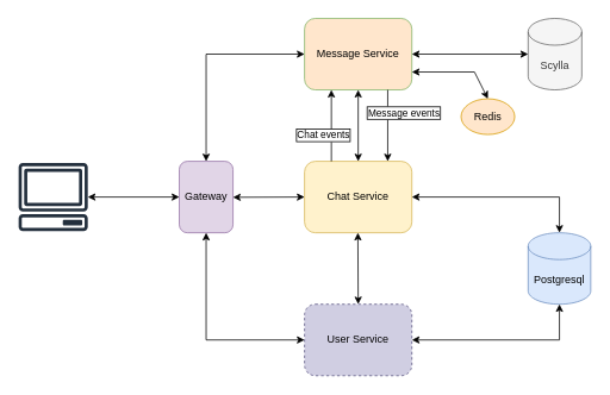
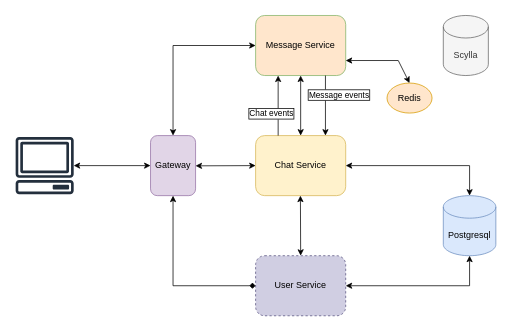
  <mxCell id="0" />
  <mxCell id="1" parent="0" />
  <mxCell id="2" value="Message Service" style="rounded=1;whiteSpace=wrap;html=1;fillColor=#ffe6cc;strokeColor=#82b366;" parent="1" vertex="1"><mxGeometry x="340" y="20" width="120" height="80" as="geometry" /></mxCell>
  <mxCell id="3" value="Chat Service" style="rounded=1;whiteSpace=wrap;html=1;fillColor=#fff2cc;strokeColor=#d6b656;" parent="1" vertex="1"><mxGeometry x="340" y="180" width="120" height="80" as="geometry" /></mxCell>
  <mxCell id="4" value="User Service" style="rounded=1;whiteSpace=wrap;html=1;fillColor=#d0cee2;strokeColor=#56517e;dashed=1;" parent="1" vertex="1"><mxGeometry x="340" y="340" width="120" height="80" as="geometry" /></mxCell>
  <mxCell id="5" value="Postgresql" style="shape=cylinder3;whiteSpace=wrap;html=1;boundedLbl=1;backgroundOutline=1;size=15;fillColor=#dae8fc;strokeColor=#6c8ebf;" parent="1" vertex="1"><mxGeometry x="590" y="260" width="70" height="80" as="geometry" /></mxCell>
  <mxCell id="6" value="Scylla" style="shape=cylinder3;whiteSpace=wrap;html=1;boundedLbl=1;backgroundOutline=1;size=15;fillColor=#f5f5f5;strokeColor=#666666;fontColor=#333333;" parent="1" vertex="1"><mxGeometry x="590" y="20" width="60" height="80" as="geometry" /></mxCell>
  <mxCell id="7" value="Gateway" style="rounded=1;whiteSpace=wrap;html=1;fillColor=#e1d5e7;strokeColor=#9673a6;" parent="1" vertex="1"><mxGeometry x="200" y="180" width="60" height="80" as="geometry" /></mxCell>
  <mxCell id="8" value="" style="sketch=0;outlineConnect=0;fontColor=#232F3E;gradientColor=none;fillColor=#232F3D;strokeColor=none;dashed=0;verticalLabelPosition=bottom;verticalAlign=top;align=center;html=1;fontSize=12;fontStyle=0;aspect=fixed;pointerEvents=1;shape=mxgraph.aws4.client;" parent="1" vertex="1"><mxGeometry y="182" width="78" height="76" as="geometry" x="20" /></mxCell>
  <mxCell id="9" value="" style="endArrow=classic;startArrow=classic;html=1;rounded=0;" parent="1" source="8" edge="1"><mxGeometry width="50" height="50" relative="1" as="geometry"><mxPoint x="150" y="270" as="sourcePoint" /><mxPoint x="200" y="220" as="targetPoint" /></mxGeometry></mxCell>
  <mxCell id="10" value="" style="endArrow=classic;startArrow=classic;html=1;rounded=0;exitX=0.5;exitY=0;exitDx=0;exitDy=0;entryX=0;entryY=0.5;entryDx=0;entryDy=0;" parent="1" source="7" target="2" edge="1"><mxGeometry width="50" height="50" relative="1" as="geometry"><mxPoint x="238" y="109.71" as="sourcePoint" /><mxPoint x="340" y="109.71" as="targetPoint" /><Array as="points"><mxPoint x="230" y="60" /></Array></mxGeometry></mxCell>
- <mxCell id="11" value="" style="endArrow=classic;startArrow=classic;html=1;rounded=0;exitX=0.5;exitY=1;exitDx=0;exitDy=0;entryX=0;entryY=0.5;entryDx=0;entryDy=0;" parent="1" source="7" target="4" edge="1"><mxGeometry width="50" height="50" relative="1" as="geometry"><mxPoint x="230" y="410.29" as="sourcePoint" /><mxPoint x="340" y="330" as="targetPoint" /><Array as="points"><mxPoint x="230" y="380" /></Array></mxGeometry></mxCell>
+ <mxCell id="11" value="" style="endArrow=diamond;startArrow=classic;html=1;rounded=0;exitX=0.5;exitY=1;exitDx=0;exitDy=0;entryX=0;entryY=0.5;entryDx=0;entryDy=0;" parent="1" source="7" target="4" edge="1"><mxGeometry width="50" height="50" relative="1" as="geometry"><mxPoint x="230" y="410.29" as="sourcePoint" /><mxPoint x="340" y="330" as="targetPoint" /><Array as="points"><mxPoint x="230" y="380" /></Array></mxGeometry></mxCell>
  <mxCell id="12" value="" style="endArrow=classic;startArrow=classic;html=1;rounded=0;exitX=1;exitY=0.5;exitDx=0;exitDy=0;entryX=0.5;entryY=0;entryDx=0;entryDy=0;entryPerimeter=0;" parent="1" source="3" target="5" edge="1"><mxGeometry width="50" height="50" relative="1" as="geometry"><mxPoint x="460" y="210" as="sourcePoint" /><mxPoint x="590" y="265" as="targetPoint" /><Array as="points"><mxPoint x="625" y="220" /></Array></mxGeometry></mxCell>
  <mxCell id="13" value="" style="endArrow=classic;startArrow=classic;html=1;rounded=0;exitX=1;exitY=0.5;exitDx=0;exitDy=0;entryX=0.5;entryY=1;entryDx=0;entryDy=0;entryPerimeter=0;" parent="1" source="4" target="5" edge="1"><mxGeometry width="50" height="50" relative="1" as="geometry"><mxPoint x="460" y="330" as="sourcePoint" /><mxPoint x="590" y="385" as="targetPoint" /><Array as="points"><mxPoint x="625" y="380" /></Array></mxGeometry></mxCell>
- <mxCell id="14" value="" style="endArrow=classic;startArrow=classic;html=1;rounded=0;exitX=1;exitY=0.5;exitDx=0;exitDy=0;entryX=0;entryY=0.5;entryDx=0;entryDy=0;entryPerimeter=0;" parent="1" source="2" target="6" edge="1"><mxGeometry width="50" height="50" relative="1" as="geometry"><mxPoint x="460" y="110" as="sourcePoint" /><mxPoint x="590" y="155" as="targetPoint" /></mxGeometry></mxCell>
  <mxCell id="15" value="" style="endArrow=classic;startArrow=classic;html=1;rounded=0;exitX=0.5;exitY=0;exitDx=0;exitDy=0;entryX=0;entryY=0.5;entryDx=0;entryDy=0;" parent="1" target="3" edge="1"><mxGeometry width="50" height="50" relative="1" as="geometry"><mxPoint x="260" y="220.29" as="sourcePoint" /><mxPoint x="370" y="140" as="targetPoint" /></mxGeometry></mxCell>
  <mxCell id="16" value="Redis" style="ellipse;whiteSpace=wrap;html=1;fillColor=#ffe6cc;strokeColor=#d79b00;" parent="1" vertex="1"><mxGeometry x="515" y="110" width="60" height="40" as="geometry" /></mxCell>
  <mxCell id="17" value="" style="endArrow=classic;startArrow=classic;html=1;rounded=0;exitX=1;exitY=0.75;exitDx=0;exitDy=0;entryX=0.5;entryY=0;entryDx=0;entryDy=0;" parent="1" source="2" target="16" edge="1"><mxGeometry width="50" height="50" relative="1" as="geometry"><mxPoint x="470" y="110" as="sourcePoint" /><mxPoint x="600" y="110" as="targetPoint" /><Array as="points"><mxPoint x="530" y="80" /></Array></mxGeometry></mxCell>
  <mxCell id="18" value="" style="endArrow=classic;startArrow=classic;html=1;rounded=0;exitX=0.75;exitY=1;exitDx=0;exitDy=0;entryX=0.5;entryY=0;entryDx=0;entryDy=0;" parent="1" target="4" edge="1"><mxGeometry width="50" height="50" relative="1" as="geometry"><mxPoint x="399.66" y="260" as="sourcePoint" /><mxPoint x="399.66" y="300" as="targetPoint" /></mxGeometry></mxCell>
  <mxCell id="19" value="" style="endArrow=classic;startArrow=classic;html=1;rounded=0;entryX=0.5;entryY=1;entryDx=0;entryDy=0;exitX=0.5;exitY=0;exitDx=0;exitDy=0;" parent="1" source="3" target="2" edge="1"><mxGeometry width="50" height="50" relative="1" as="geometry"><mxPoint x="460" y="320" as="sourcePoint" /><mxPoint x="510" y="270" as="targetPoint" /></mxGeometry></mxCell>
  <mxCell id="20" value="" style="endArrow=classic;html=1;rounded=0;exitX=0.25;exitY=0;exitDx=0;exitDy=0;entryX=0.25;entryY=1;entryDx=0;entryDy=0;" parent="1" source="3" target="2" edge="1"><mxGeometry width="50" height="50" relative="1" as="geometry"><mxPoint x="320.6" y="182.04" as="sourcePoint" /><mxPoint x="320" y="105" as="targetPoint" /></mxGeometry></mxCell>
  <mxCell id="21" value="Chat events" style="edgeLabel;html=1;align=center;verticalAlign=middle;resizable=0;points=[];labelBorderColor=default;" parent="20" vertex="1" connectable="0"><mxGeometry x="0.008" y="-1" relative="1" as="geometry"><mxPoint x="-11" y="10" as="offset" /></mxGeometry></mxCell>
  <mxCell id="22" value="" style="endArrow=classic;html=1;rounded=0;exitX=0.25;exitY=0;exitDx=0;exitDy=0;entryX=0.25;entryY=1;entryDx=0;entryDy=0;" edge="1" parent="1"><mxGeometry x="0.25" y="37" width="50" height="50" relative="1" as="geometry"><mxPoint x="433" y="100" as="sourcePoint" /><mxPoint x="433" y="180" as="targetPoint" /><mxPoint as="offset" /></mxGeometry></mxCell>
  <mxCell id="23" value="Message events" style="edgeLabel;html=1;align=center;verticalAlign=middle;resizable=0;points=[];labelBorderColor=default;" vertex="1" connectable="0" parent="22"><mxGeometry x="0.008" relative="1" as="geometry"><mxPoint x="17" y="-15" as="offset" /></mxGeometry></mxCell>
